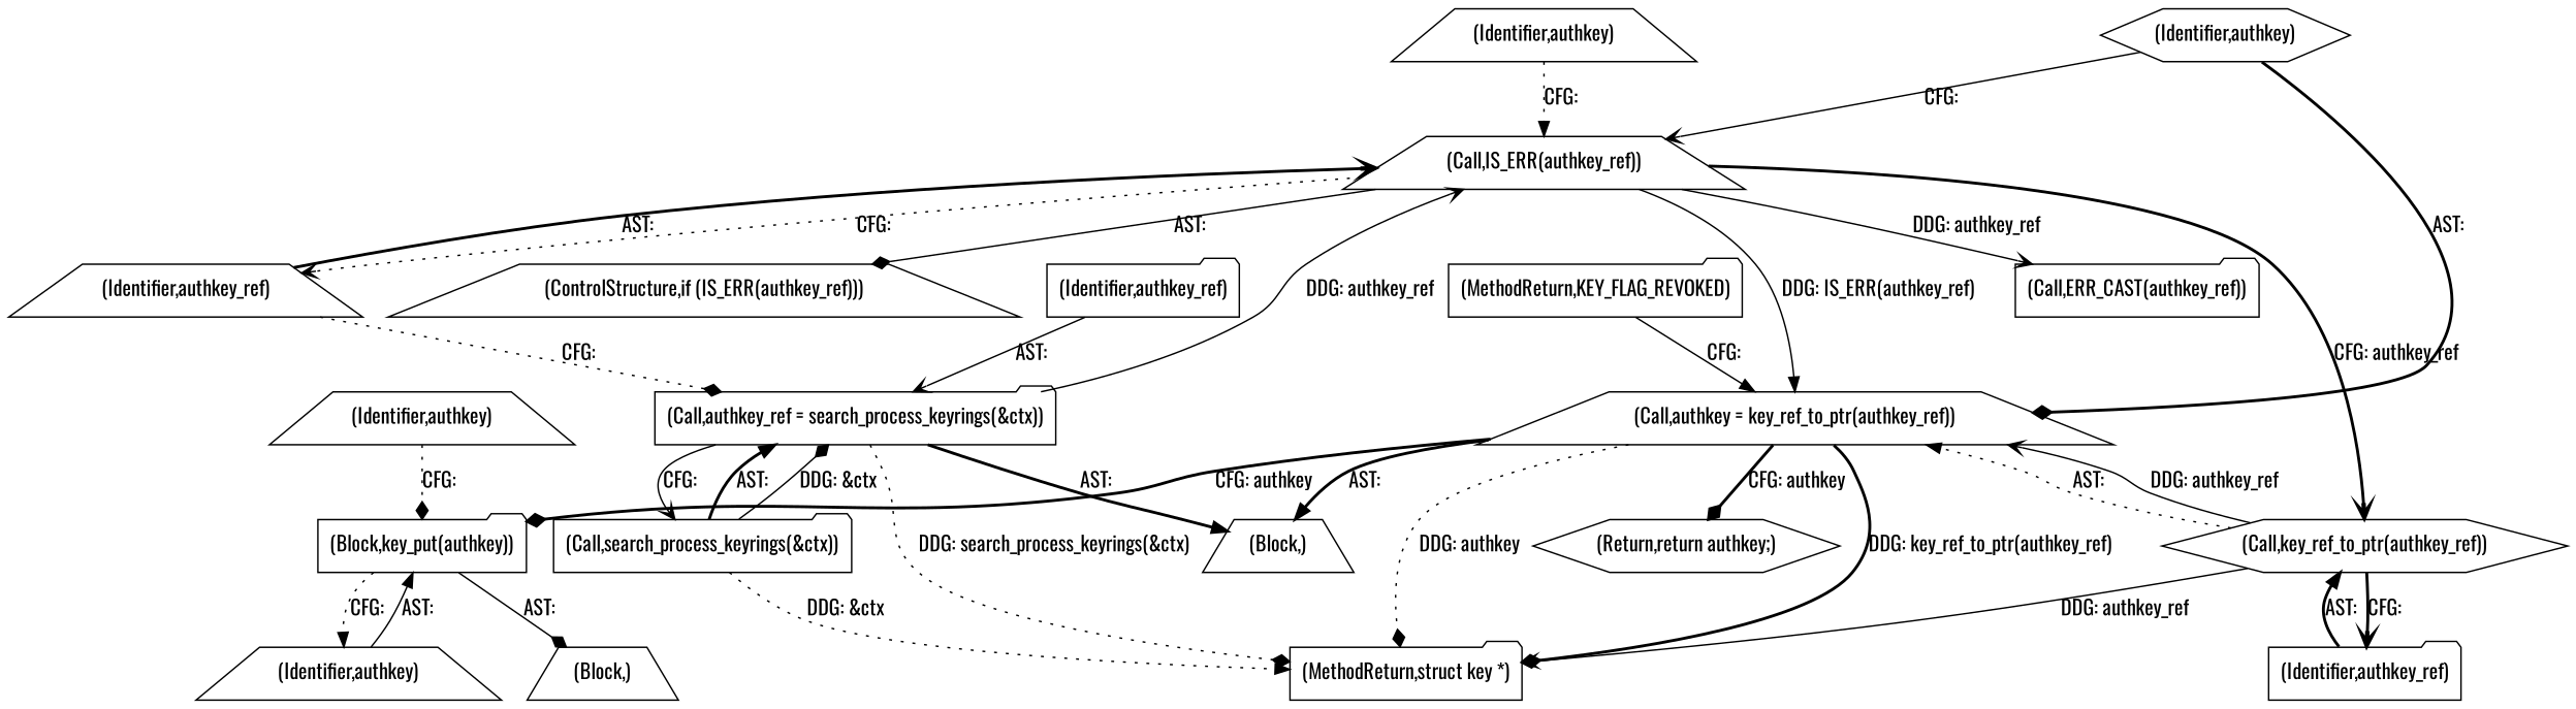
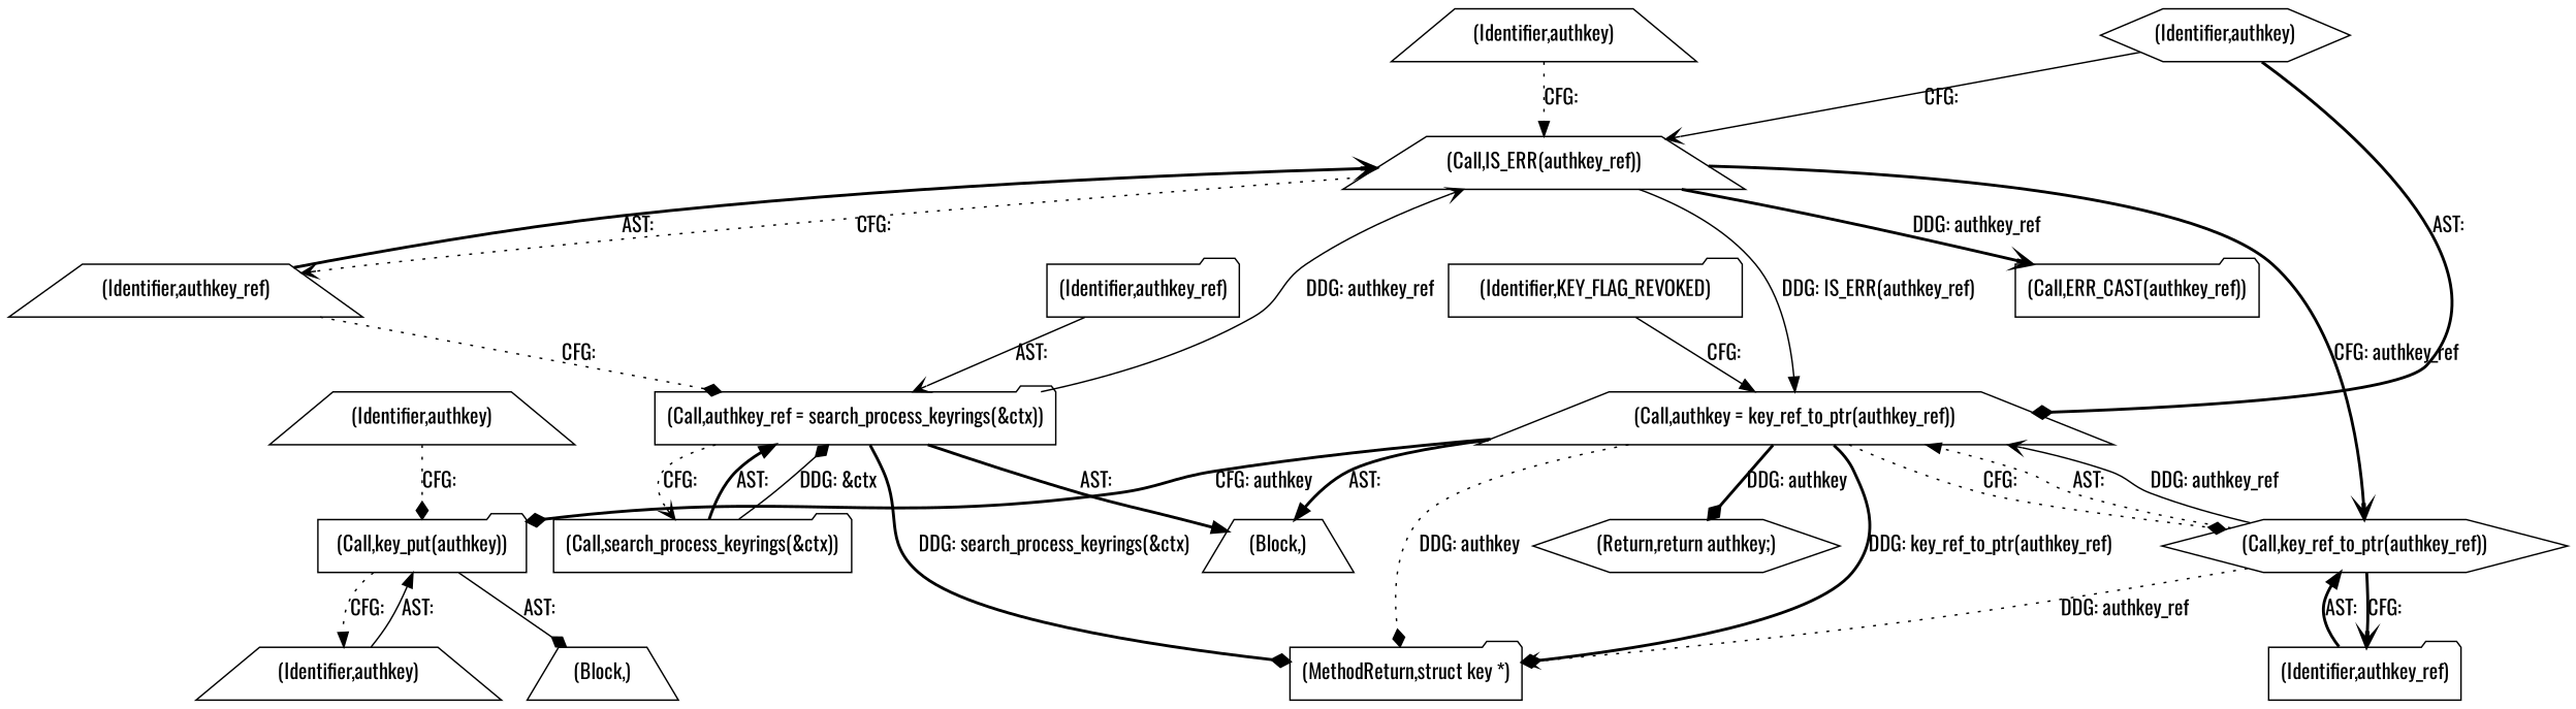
  digraph {
    fontname=Oswald
    node [fontname=Oswald shape=trapezium]
    edge [arrowhead=diamond fontname=Oswald style=bold]
-   n1 [label="(Block,key_put(authkey))" shape=folder]
+   n1 [label="(Call,key_put(authkey))" shape=folder]
    n2 [label="(Block,)"]
    n3 [label="(Identifier,authkey)"]
    n4 [label="(MethodReturn,struct key *)" shape=folder]
    n5 [label="(Call,authkey = key_ref_to_ptr(authkey_ref))"]
    n6 [label="(Call,key_ref_to_ptr(authkey_ref))" shape=hexagon]
    n7 [label="(Block,)"]
    n8 [label="(Return,return authkey;)" shape=hexagon]
    n9 [label="(Identifier,authkey_ref)" shape=folder]
    n10 [label="(Call,IS_ERR(authkey_ref))"]
-   n11 [label="(ControlStructure,if (IS_ERR(authkey_ref)))"]
    n12 [label="(Identifier,authkey_ref)"]
    n13 [label="(Call,ERR_CAST(authkey_ref))" shape=folder]
    n14 [label="(Call,authkey_ref = search_process_keyrings(&ctx))" shape=folder]
    n15 [label="(Call,search_process_keyrings(&ctx))" shape=folder]
-   n16 [label="(MethodReturn,KEY_FLAG_REVOKED)" shape=folder]
+   n16 [label="(Identifier,KEY_FLAG_REVOKED)" shape=folder]
    n17 [label="(Identifier,authkey)"]
    n18 [label="(Identifier,authkey)" shape=hexagon]
    n19 [label="(Identifier,authkey_ref)" shape=folder]
    n20 [label="(Identifier,authkey)"]
    n1 -> n2 [label="AST: " style=solid]
    n1 -> n3 [arrowhead=normal label="CFG: " style=dotted]
    n3 -> n1 [arrowhead=normal label="AST: " style=solid]
    n5 -> n1 [label="CFG: authkey"]
    n5 -> n4 [label="DDG: authkey" style=dotted]
    n5 -> n4 [label="DDG: key_ref_to_ptr(authkey_ref)"]
+   n5 -> n6 [label="CFG: " style=dotted]
    n5 -> n7 [arrowhead=normal label="AST: "]
-   n5 -> n8 [label="CFG: authkey"]
-   n6 -> n4 [arrowhead=vee label="DDG: authkey_ref" style=solid]
+   n5 -> n8 [label="DDG: authkey"]
+   n6 -> n4 [arrowhead=vee label="DDG: authkey_ref" style=dotted]
    n6 -> n5 [arrowhead=normal label="AST: " style=dotted]
    n6 -> n5 [arrowhead=vee label="DDG: authkey_ref" style=solid]
    n6 -> n9 [arrowhead=vee label="CFG: "]
    n9 -> n6 [arrowhead=normal label="AST: "]
    n10 -> n5 [arrowhead=normal label="DDG: IS_ERR(authkey_ref)" style=solid]
    n10 -> n6 [arrowhead=vee label="CFG: authkey_ref"]
-   n10 -> n11 [label="AST: " style=solid]
    n10 -> n12 [arrowhead=vee label="CFG: " style=dotted]
-   n10 -> n13 [arrowhead=vee label="DDG: authkey_ref" style=solid]
+   n10 -> n13 [arrowhead=vee label="DDG: authkey_ref"]
    n12 -> n10 [arrowhead=vee label="AST: "]
    n12 -> n14 [label="CFG: " style=dotted]
-   n14 -> n4 [label="DDG: search_process_keyrings(&ctx)" style=dotted]
+   n14 -> n4 [label="DDG: search_process_keyrings(&ctx)"]
    n14 -> n7 [arrowhead=normal label="AST: "]
    n14 -> n10 [arrowhead=vee label="DDG: authkey_ref" style=solid]
-   n14 -> n15 [arrowhead=vee label="CFG: " style=solid]
-   n15 -> n4 [arrowhead=normal label="DDG: &ctx" style=dotted]
+   n14 -> n15 [arrowhead=vee label="CFG: " style=dotted]
    n15 -> n14 [arrowhead=normal label="AST: "]
    n15 -> n14 [label="DDG: &ctx" style=solid]
    n16 -> n5 [arrowhead=normal label="CFG: " style=solid]
    n17 -> n1 [label="CFG: " style=dotted]
    n18 -> n5 [label="AST: "]
    n18 -> n10 [arrowhead=vee label="CFG: " style=solid]
    n19 -> n14 [arrowhead=vee label="AST: " style=solid]
    n20 -> n10 [arrowhead=normal label="CFG: " style=dotted]
  }
